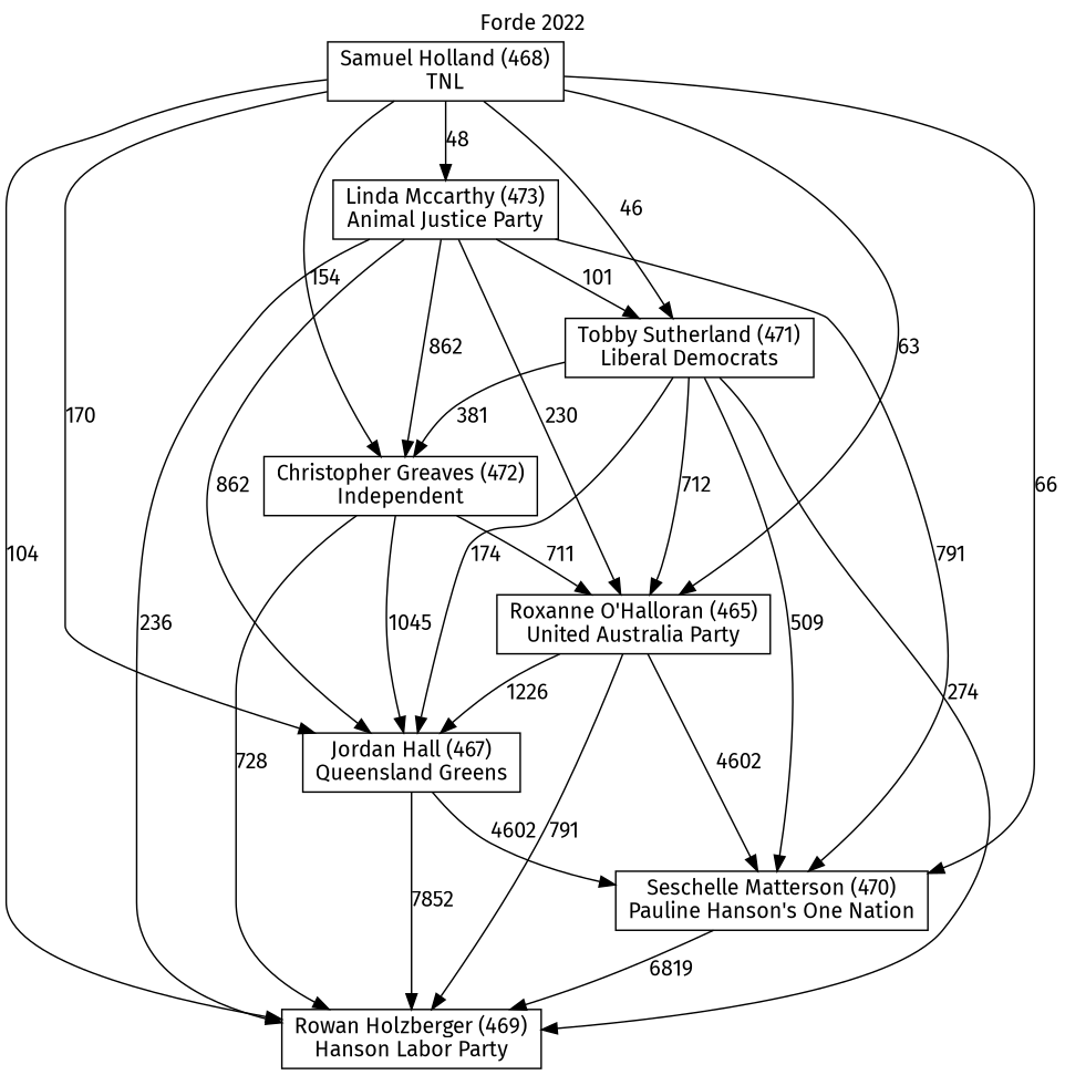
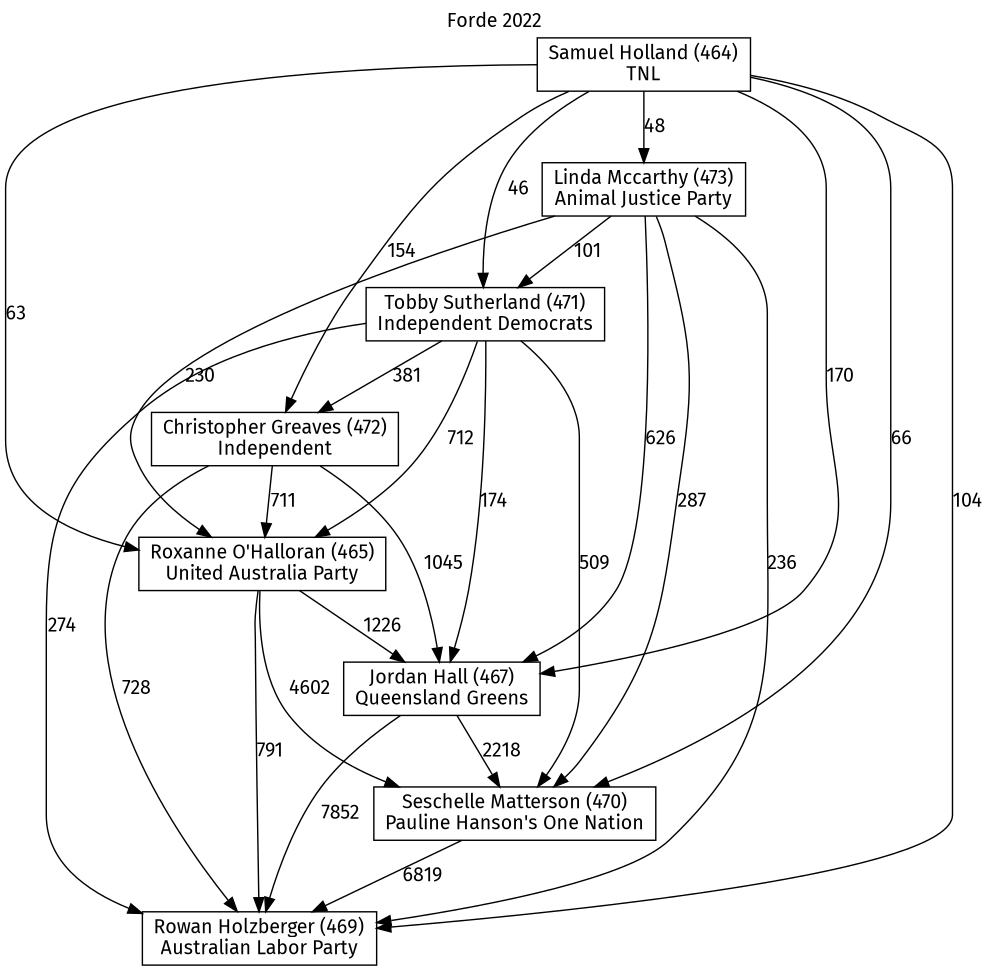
  digraph {
    fontname="Fira Sans"
    label="Forde 2022"
    labelloc=t
    mclimit=10
    node [fontname="Fira Sans" shape=box]
    edge [fontname="Fira Sans"]
    n1 [label="Jordan Hall (467)\nQueensland Greens"]
    n2 [label="Seschelle Matterson (470)\nPauline Hanson's One Nation"]
-   n3 [label="Rowan Holzberger (469)\nHanson Labor Party"]
+   n3 [label="Rowan Holzberger (469)\nAustralian Labor Party"]
    n4 [label="Roxanne O'Halloran (465)\nUnited Australia Party"]
    n5 [label="Linda Mccarthy (473)\nAnimal Justice Party"]
-   n6 [label="Tobby Sutherland (471)\nLiberal Democrats"]
+   n6 [label="Tobby Sutherland (471)\nIndependent Democrats"]
    n7 [label="Christopher Greaves (472)\nIndependent"]
-   n8 [label="Samuel Holland (468)\nTNL"]
-   n1 -> n2 [label=4602]
+   n8 [label="Samuel Holland (464)\nTNL"]
+   n1 -> n2 [label=2218]
    n1 -> n3 [label=7852]
    n2 -> n3 [label=6819]
    n4 -> n1 [label=1226]
    n4 -> n2 [label=4602]
    n4 -> n3 [label=791]
-   n5 -> n1 [label=862]
-   n5 -> n2 [label=791]
+   n5 -> n1 [label=626]
+   n5 -> n2 [label=287]
    n5 -> n3 [label=236]
    n5 -> n4 [label=230]
    n5 -> n6 [label=101]
-   n5 -> n7 [label=862]
    n6 -> n1 [label=174]
    n6 -> n2 [label=509]
    n6 -> n3 [label=274]
    n6 -> n4 [label=712]
    n6 -> n7 [label=381]
    n7 -> n1 [label=1045]
    n7 -> n3 [label=728]
    n7 -> n4 [label=711]
    n8 -> n1 [label=170]
    n8 -> n2 [label=66]
    n8 -> n3 [label=104]
    n8 -> n4 [label=63]
    n8 -> n5 [label=48]
    n8 -> n6 [label=46]
    n8 -> n7 [label=154]
  }
